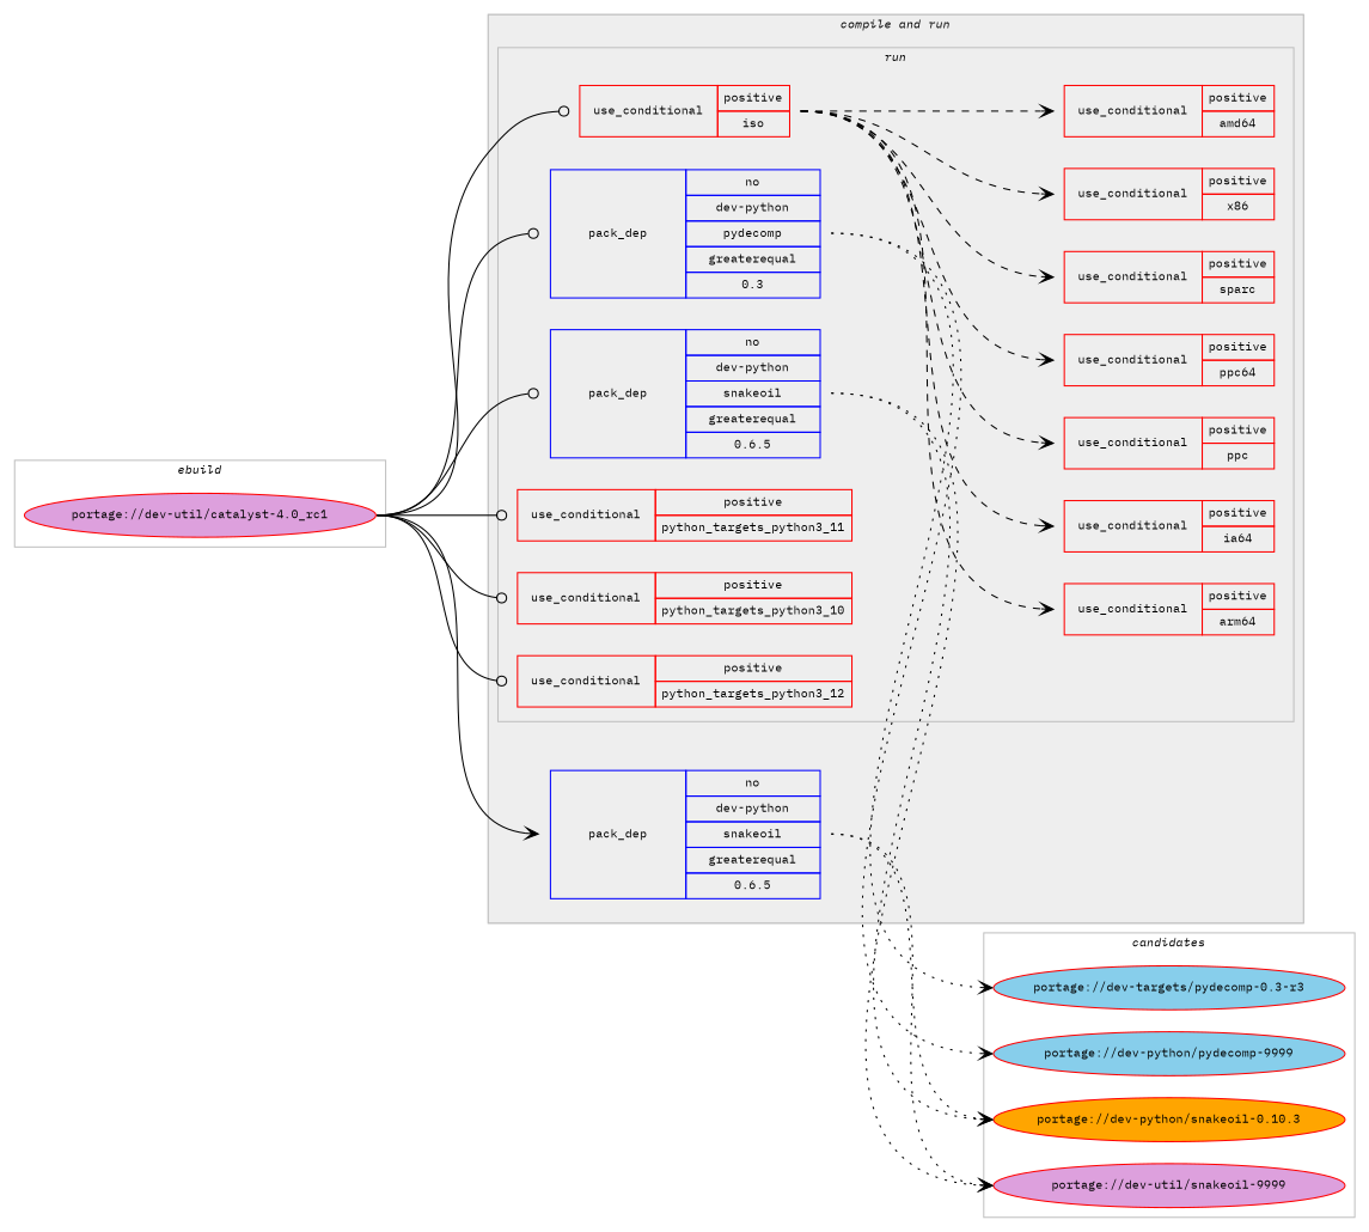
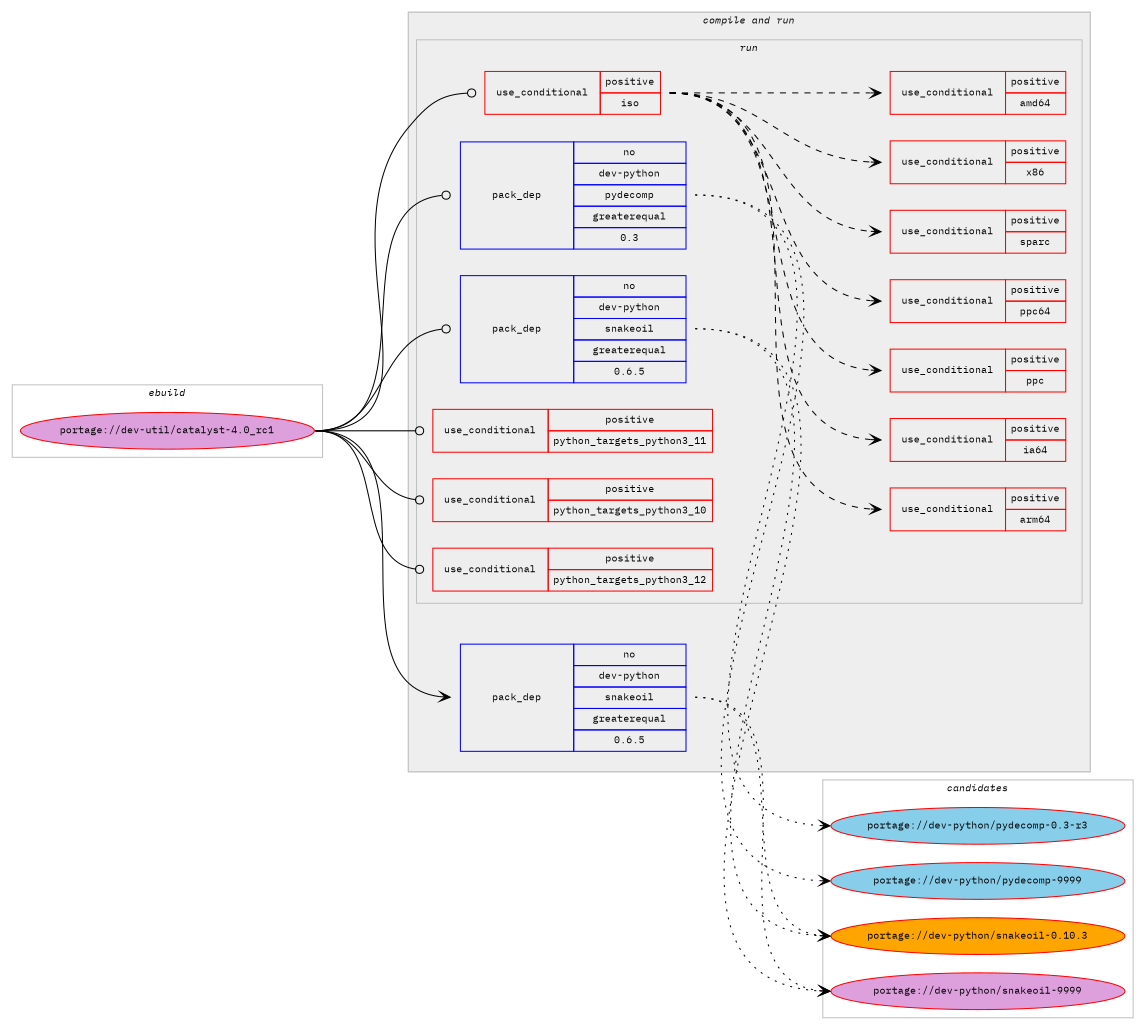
  digraph {
    compound=true
    concentrate=true
    fontname="IBM Plex Mono"
    fontsize=10
    newrank=true
    rankdir=LR
    ranksep=1.5
    node [color=red fontname="IBM Plex Mono" fontsize=10 shape=none]
    edge [arrowhead=vee fontname="IBM Plex Mono" headport=w style=solid tailport=e weight=20]
    n1 [fillcolor=plum label="portage://dev-util/catalyst-4.0_rc1" style=filled width=4 shape=""]
    n2 [color=blue label=<<TABLE BORDER="0" CELLBORDER="1" CELLSPACING="0" CELLPADDING="4" WIDTH="220"><TR><TD ROWSPAN="6" CELLPADDING="30">pack_dep</TD></TR><TR><TD WIDTH="110">no</TD></TR><TR><TD>dev-python</TD></TR><TR><TD>snakeoil</TD></TR><TR><TD>greaterequal</TD></TR><TR><TD>0.6.5</TD></TR></TABLE>>]
    n3 [label=<<TABLE BORDER="0" CELLBORDER="1" CELLSPACING="0" CELLPADDING="4"><TR><TD ROWSPAN="3" CELLPADDING="10">use_conditional</TD></TR><TR><TD>positive</TD></TR><TR><TD>amd64</TD></TR></TABLE>>]
    n4 [label=<<TABLE BORDER="0" CELLBORDER="1" CELLSPACING="0" CELLPADDING="4"><TR><TD ROWSPAN="3" CELLPADDING="10">use_conditional</TD></TR><TR><TD>positive</TD></TR><TR><TD>arm64</TD></TR></TABLE>>]
    n5 [label=<<TABLE BORDER="0" CELLBORDER="1" CELLSPACING="0" CELLPADDING="4"><TR><TD ROWSPAN="3" CELLPADDING="10">use_conditional</TD></TR><TR><TD>positive</TD></TR><TR><TD>ia64</TD></TR></TABLE>>]
    n6 [label=<<TABLE BORDER="0" CELLBORDER="1" CELLSPACING="0" CELLPADDING="4"><TR><TD ROWSPAN="3" CELLPADDING="10">use_conditional</TD></TR><TR><TD>positive</TD></TR><TR><TD>ppc</TD></TR></TABLE>>]
    n7 [label=<<TABLE BORDER="0" CELLBORDER="1" CELLSPACING="0" CELLPADDING="4"><TR><TD ROWSPAN="3" CELLPADDING="10">use_conditional</TD></TR><TR><TD>positive</TD></TR><TR><TD>ppc64</TD></TR></TABLE>>]
    n8 [label=<<TABLE BORDER="0" CELLBORDER="1" CELLSPACING="0" CELLPADDING="4"><TR><TD ROWSPAN="3" CELLPADDING="10">use_conditional</TD></TR><TR><TD>positive</TD></TR><TR><TD>sparc</TD></TR></TABLE>>]
    n9 [label=<<TABLE BORDER="0" CELLBORDER="1" CELLSPACING="0" CELLPADDING="4"><TR><TD ROWSPAN="3" CELLPADDING="10">use_conditional</TD></TR><TR><TD>positive</TD></TR><TR><TD>x86</TD></TR></TABLE>>]
    n10 [label=<<TABLE BORDER="0" CELLBORDER="1" CELLSPACING="0" CELLPADDING="4"><TR><TD ROWSPAN="3" CELLPADDING="10">use_conditional</TD></TR><TR><TD>positive</TD></TR><TR><TD>iso</TD></TR></TABLE>>]
    n11 [label=<<TABLE BORDER="0" CELLBORDER="1" CELLSPACING="0" CELLPADDING="4"><TR><TD ROWSPAN="3" CELLPADDING="10">use_conditional</TD></TR><TR><TD>positive</TD></TR><TR><TD>python_targets_python3_11</TD></TR></TABLE>>]
    n12 [label=<<TABLE BORDER="0" CELLBORDER="1" CELLSPACING="0" CELLPADDING="4"><TR><TD ROWSPAN="3" CELLPADDING="10">use_conditional</TD></TR><TR><TD>positive</TD></TR><TR><TD>python_targets_python3_10</TD></TR></TABLE>>]
    n13 [label=<<TABLE BORDER="0" CELLBORDER="1" CELLSPACING="0" CELLPADDING="4"><TR><TD ROWSPAN="3" CELLPADDING="10">use_conditional</TD></TR><TR><TD>positive</TD></TR><TR><TD>python_targets_python3_12</TD></TR></TABLE>>]
    n14 [color=blue label=<<TABLE BORDER="0" CELLBORDER="1" CELLSPACING="0" CELLPADDING="4" WIDTH="220"><TR><TD ROWSPAN="6" CELLPADDING="30">pack_dep</TD></TR><TR><TD WIDTH="110">no</TD></TR><TR><TD>dev-python</TD></TR><TR><TD>pydecomp</TD></TR><TR><TD>greaterequal</TD></TR><TR><TD>0.3</TD></TR></TABLE>>]
    n15 [color=blue label=<<TABLE BORDER="0" CELLBORDER="1" CELLSPACING="0" CELLPADDING="4" WIDTH="220"><TR><TD ROWSPAN="6" CELLPADDING="30">pack_dep</TD></TR><TR><TD WIDTH="110">no</TD></TR><TR><TD>dev-python</TD></TR><TR><TD>snakeoil</TD></TR><TR><TD>greaterequal</TD></TR><TR><TD>0.6.5</TD></TR></TABLE>>]
    n16 [fillcolor=orange label="portage://dev-python/snakeoil-0.10.3" style=filled width=4 shape=""]
-   n17 [fillcolor=plum label="portage://dev-util/snakeoil-9999" style=filled width=4 shape=""]
-   n18 [fillcolor=skyblue label="portage://dev-targets/pydecomp-0.3-r3" style=filled width=4 shape=""]
+   n17 [fillcolor=plum label="portage://dev-python/snakeoil-9999" style=filled width=4 shape=""]
+   n18 [fillcolor=skyblue label="portage://dev-python/pydecomp-0.3-r3" style=filled width=4 shape=""]
    n19 [fillcolor=skyblue label="portage://dev-python/pydecomp-9999" style=filled width=4 shape=""]
    subgraph cluster_1 {
      color=gray
      label=<<i>ebuild</i>>
      rank=same
      n1
    }
    subgraph cluster_2 {
      color=gray
      label=<<i>dependencies</i>>
      subgraph cluster_3 {
        color=gray
        fillcolor="#eeeeee"
        label=<<i>compile</i>>
        style=filled
        subgraph sub_4 {
          color=gray
          fillcolor="#eeeeee"
          label=<<i>compile</i>>
          style=filled
          n2
        }
      }
      subgraph cluster_5 {
        color=gray
        fillcolor="#eeeeee"
        label=<<i>compile and run</i>>
        style=filled
      }
      subgraph cluster_6 {
        color=gray
        fillcolor="#eeeeee"
        label=<<i>run</i>>
        style=filled
        subgraph sub_7 {
          color=gray
          fillcolor="#eeeeee"
          label=<<i>run</i>>
          style=filled
          n10
          subgraph sub_8 {
            color=gray
            fillcolor="#eeeeee"
            label=<<i>run</i>>
            style=filled
            n3
          }
          subgraph sub_9 {
            color=gray
            fillcolor="#eeeeee"
            label=<<i>run</i>>
            style=filled
            n4
          }
          subgraph sub_10 {
            color=gray
            fillcolor="#eeeeee"
            label=<<i>run</i>>
            style=filled
            n5
          }
          subgraph sub_11 {
            color=gray
            fillcolor="#eeeeee"
            label=<<i>run</i>>
            style=filled
            n6
          }
          subgraph sub_12 {
            color=gray
            fillcolor="#eeeeee"
            label=<<i>run</i>>
            style=filled
            n7
          }
          subgraph sub_13 {
            color=gray
            fillcolor="#eeeeee"
            label=<<i>run</i>>
            style=filled
            n8
          }
          subgraph sub_14 {
            color=gray
            fillcolor="#eeeeee"
            label=<<i>run</i>>
            style=filled
            n9
          }
        }
        subgraph sub_15 {
          color=gray
          fillcolor="#eeeeee"
          label=<<i>run</i>>
          style=filled
          n11
        }
        subgraph sub_16 {
          color=gray
          fillcolor="#eeeeee"
          label=<<i>run</i>>
          style=filled
          n12
        }
        subgraph sub_17 {
          color=gray
          fillcolor="#eeeeee"
          label=<<i>run</i>>
          style=filled
          n13
        }
        subgraph sub_18 {
          color=gray
          fillcolor="#eeeeee"
          label=<<i>run</i>>
          style=filled
          n14
        }
        subgraph sub_19 {
          color=gray
          fillcolor="#eeeeee"
          label=<<i>run</i>>
          style=filled
          n15
        }
      }
    }
    subgraph cluster_20 {
      color=gray
      label=<<i>candidates</i>>
      rank=same
      subgraph sub_21 {
        color=black
        label=<<i>candidates</i>>
        nodesep=1
        rank=same
        n16
        n17
      }
      subgraph sub_22 {
        color=black
        label=<<i>candidates</i>>
        nodesep=1
        rank=same
        n18
        n19
      }
      subgraph sub_23 {
        color=black
        label=<<i>candidates</i>>
        nodesep=1
        rank=same
        n16
        n17
      }
    }
    n1 -> n2
    n1 -> n10 [arrowhead=odot]
    n1 -> n11 [arrowhead=odot]
    n1 -> n12 [arrowhead=odot]
    n1 -> n13 [arrowhead=odot]
    n1 -> n14 [arrowhead=odot]
    n1 -> n15 [arrowhead=odot]
    n2 -> n16 [style=dotted weight=100]
    n2 -> n17 [style=dotted weight=100]
    n10 -> n3 [style=dashed]
    n10 -> n4 [style=dashed]
    n10 -> n5 [style=dashed]
    n10 -> n6 [style=dashed]
    n10 -> n7 [style=dashed]
    n10 -> n8 [style=dashed]
    n10 -> n9 [style=dashed]
    n14 -> n18 [style=dotted weight=100]
    n14 -> n19 [style=dotted weight=100]
    n15 -> n16 [style=dotted weight=100]
    n15 -> n17 [style=dotted weight=100]
  }
